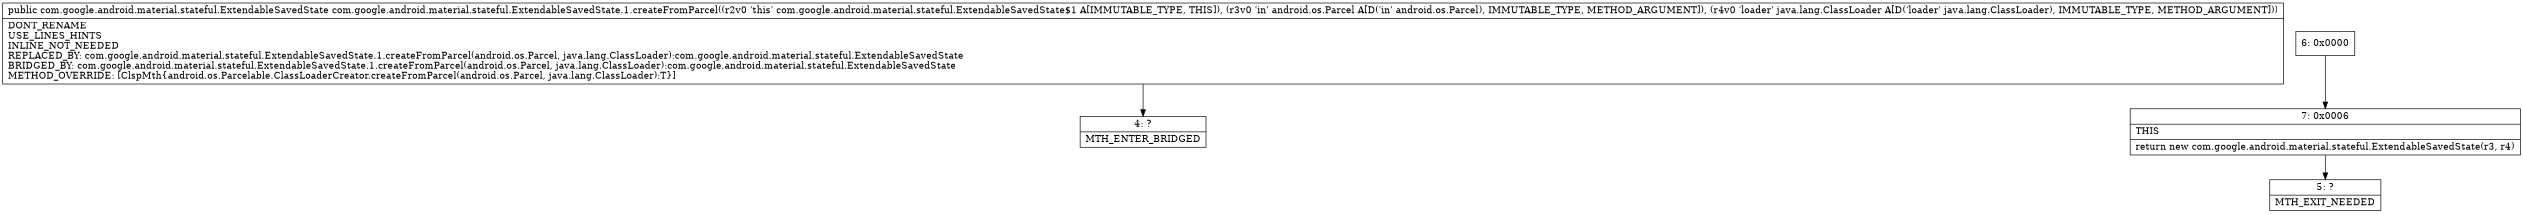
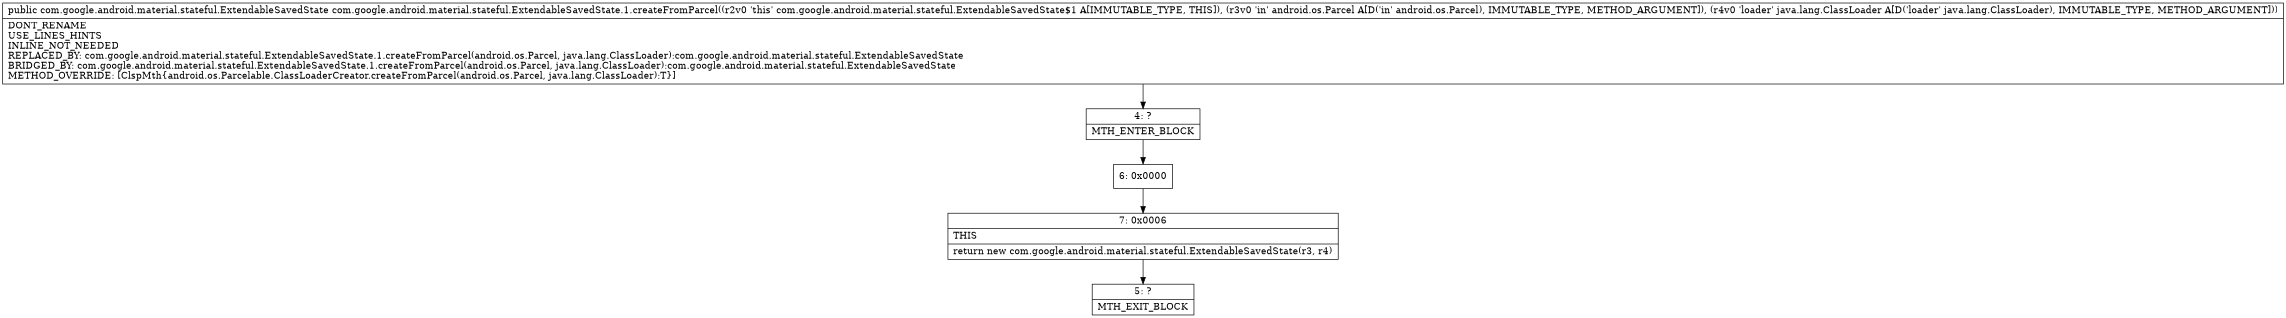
  digraph {
    node [shape=record]
-   n1 [label="{4\:\ ?|MTH_ENTER_BRIDGED\l}"]
+   n1 [label="{4\:\ ?|MTH_ENTER_BLOCK\l}"]
    n2 [label="{6\:\ 0x0000}"]
    n3 [label="{7\:\ 0x0006|THIS\l|return new com.google.android.material.stateful.ExtendableSavedState(r3, r4)\l}"]
-   n4 [label="{5\:\ ?|MTH_EXIT_NEEDED\l}"]
+   n4 [label="{5\:\ ?|MTH_EXIT_BLOCK\l}"]
    n5 [label="{public com.google.android.material.stateful.ExtendableSavedState com.google.android.material.stateful.ExtendableSavedState.1.createFromParcel((r2v0 'this' com.google.android.material.stateful.ExtendableSavedState$1 A[IMMUTABLE_TYPE, THIS]), (r3v0 'in' android.os.Parcel A[D('in' android.os.Parcel), IMMUTABLE_TYPE, METHOD_ARGUMENT]), (r4v0 'loader' java.lang.ClassLoader A[D('loader' java.lang.ClassLoader), IMMUTABLE_TYPE, METHOD_ARGUMENT]))  | DONT_RENAME\lUSE_LINES_HINTS\lINLINE_NOT_NEEDED\lREPLACED_BY: com.google.android.material.stateful.ExtendableSavedState.1.createFromParcel(android.os.Parcel, java.lang.ClassLoader):com.google.android.material.stateful.ExtendableSavedState\lBRIDGED_BY: com.google.android.material.stateful.ExtendableSavedState.1.createFromParcel(android.os.Parcel, java.lang.ClassLoader):com.google.android.material.stateful.ExtendableSavedState\lMETHOD_OVERRIDE: [ClspMth\{android.os.Parcelable.ClassLoaderCreator.createFromParcel(android.os.Parcel, java.lang.ClassLoader):T\}]\l}"]
+   n1 -> n2
    n2 -> n3
    n3 -> n4
    n5 -> n1
  }
